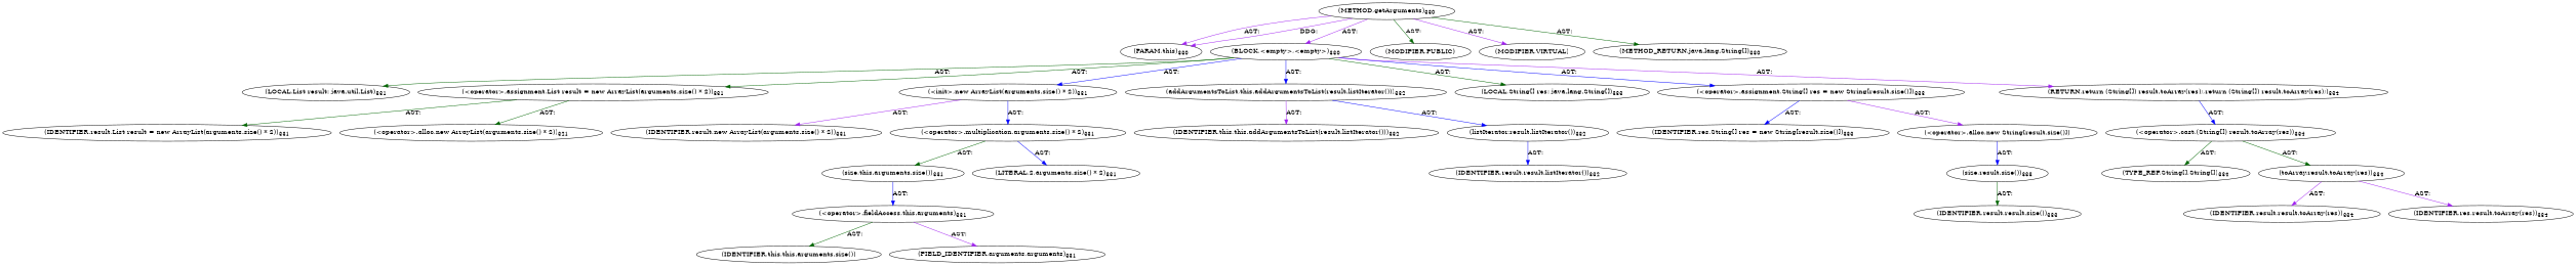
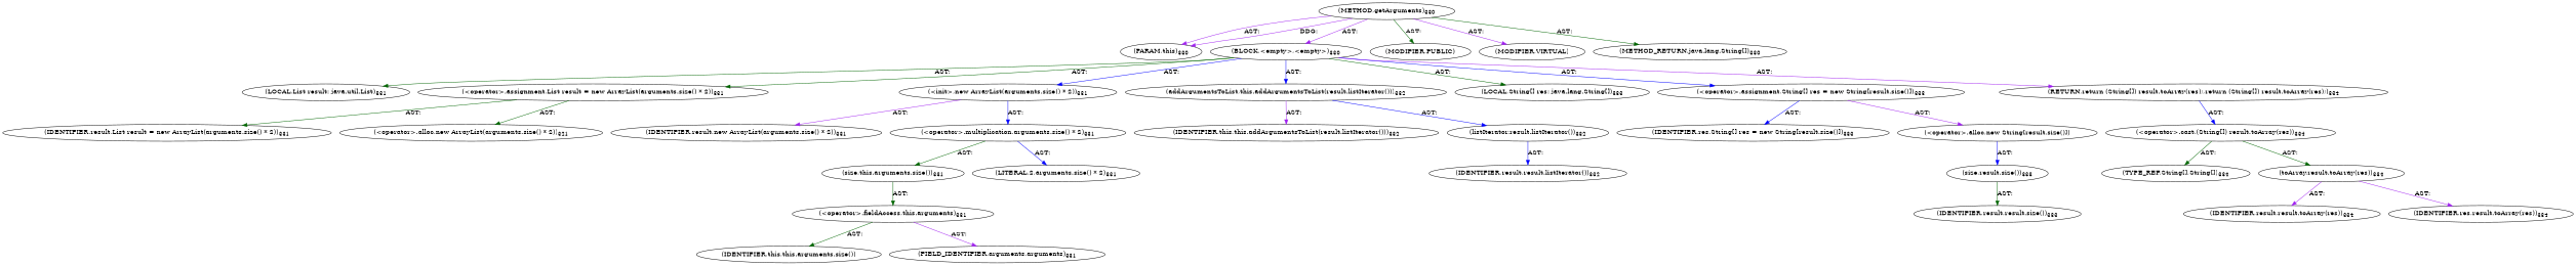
  digraph {
    edge [color=darkgreen]
    n1 [label=<(METHOD,getArguments)<SUB>330</SUB>>]
    n2 [label=<(PARAM,this)<SUB>330</SUB>>]
    n3 [label=<(BLOCK,&lt;empty&gt;,&lt;empty&gt;)<SUB>330</SUB>>]
    n4 [label=<(MODIFIER,PUBLIC)>]
    n5 [label=<(MODIFIER,VIRTUAL)>]
    n6 [label=<(METHOD_RETURN,java.lang.String[])<SUB>330</SUB>>]
    n7 [label=<(LOCAL,List result: java.util.List)<SUB>331</SUB>>]
    n8 [label=<(&lt;operator&gt;.assignment,List result = new ArrayList(arguments.size() * 2))<SUB>331</SUB>>]
    n9 [label=<(&lt;init&gt;,new ArrayList(arguments.size() * 2))<SUB>331</SUB>>]
    n10 [label=<(addArgumentsToList,this.addArgumentsToList(result.listIterator()))<SUB>332</SUB>>]
    n11 [label=<(LOCAL,String[] res: java.lang.String[])<SUB>333</SUB>>]
    n12 [label=<(&lt;operator&gt;.assignment,String[] res = new String[result.size()])<SUB>333</SUB>>]
    n13 [label=<(RETURN,return (String[]) result.toArray(res);,return (String[]) result.toArray(res);)<SUB>334</SUB>>]
    n14 [label=<(IDENTIFIER,result,List result = new ArrayList(arguments.size() * 2))<SUB>331</SUB>>]
    n15 [label=<(&lt;operator&gt;.alloc,new ArrayList(arguments.size() * 2))<SUB>321</SUB>>]
    n16 [label=<(IDENTIFIER,result,new ArrayList(arguments.size() * 2))<SUB>331</SUB>>]
    n17 [label=<(&lt;operator&gt;.multiplication,arguments.size() * 2)<SUB>331</SUB>>]
    n18 [label=<(IDENTIFIER,this,this.addArgumentsToList(result.listIterator()))<SUB>332</SUB>>]
    n19 [label=<(listIterator,result.listIterator())<SUB>332</SUB>>]
    n20 [label=<(IDENTIFIER,res,String[] res = new String[result.size()])<SUB>333</SUB>>]
    n21 [label=<(&lt;operator&gt;.alloc,new String[result.size()])>]
    n22 [label=<(&lt;operator&gt;.cast,(String[]) result.toArray(res))<SUB>334</SUB>>]
    n23 [label=<(size,this.arguments.size())<SUB>331</SUB>>]
    n24 [label=<(LITERAL,2,arguments.size() * 2)<SUB>331</SUB>>]
    n25 [label=<(&lt;operator&gt;.fieldAccess,this.arguments)<SUB>331</SUB>>]
    n26 [label=<(IDENTIFIER,this,this.arguments.size())>]
    n27 [label=<(FIELD_IDENTIFIER,arguments,arguments)<SUB>331</SUB>>]
    n28 [label=<(IDENTIFIER,result,result.listIterator())<SUB>332</SUB>>]
    n29 [label=<(size,result.size())<SUB>333</SUB>>]
    n30 [label=<(IDENTIFIER,result,result.size())<SUB>333</SUB>>]
    n31 [label=<(TYPE_REF,String[],String[])<SUB>334</SUB>>]
    n32 [label=<(toArray,result.toArray(res))<SUB>334</SUB>>]
    n33 [label=<(IDENTIFIER,result,result.toArray(res))<SUB>334</SUB>>]
    n34 [label=<(IDENTIFIER,res,result.toArray(res))<SUB>334</SUB>>]
    n1 -> n2 [color=purple label="AST: "]
    n1 -> n2 [color=purple label="DDG: "]
    n1 -> n3 [color=purple label="AST: "]
    n1 -> n4 [label="AST: "]
    n1 -> n5 [color=purple label="AST: "]
    n1 -> n6 [label="AST: "]
    n3 -> n7 [label="AST: "]
    n3 -> n8 [label="AST: "]
    n3 -> n9 [color=blue label="AST: "]
    n3 -> n10 [color=blue label="AST: "]
    n3 -> n11 [label="AST: "]
    n3 -> n12 [color=blue label="AST: "]
    n3 -> n13 [color=purple label="AST: "]
    n8 -> n14 [label="AST: "]
    n8 -> n15 [label="AST: "]
    n9 -> n16 [color=purple label="AST: "]
    n9 -> n17 [color=blue label="AST: "]
    n10 -> n18 [color=purple label="AST: "]
    n10 -> n19 [color=blue label="AST: "]
    n12 -> n20 [color=blue label="AST: "]
    n12 -> n21 [color=purple label="AST: "]
    n13 -> n22 [color=blue label="AST: "]
    n17 -> n23 [label="AST: "]
    n17 -> n24 [color=blue label="AST: "]
    n19 -> n28 [color=blue label="AST: "]
    n21 -> n29 [color=blue label="AST: "]
    n22 -> n31 [label="AST: "]
    n22 -> n32 [label="AST: "]
-   n23 -> n25 [color=blue label="AST: "]
+   n23 -> n25 [label="AST: "]
    n25 -> n26 [label="AST: "]
    n25 -> n27 [color=purple label="AST: "]
    n29 -> n30 [label="AST: "]
    n32 -> n33 [color=purple label="AST: "]
    n32 -> n34 [color=purple label="AST: "]
  }
